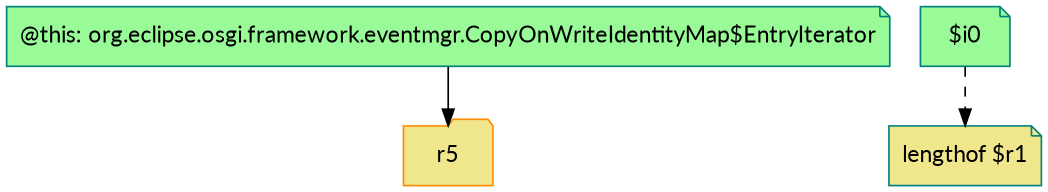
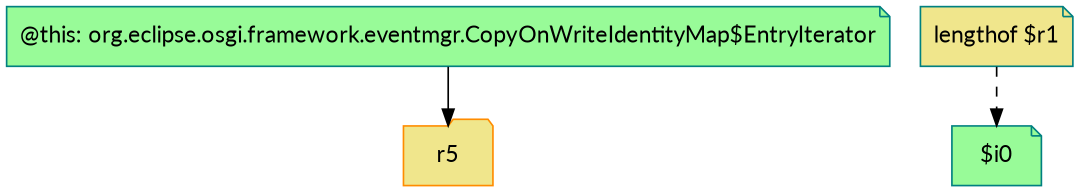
  digraph {
    fontname=Lato
    node [color=teal fillcolor=palegreen fontname=Lato shape=note style=filled]
    edge [fontname=Lato]
    n1 [label="@this: org.eclipse.osgi.framework.eventmgr.CopyOnWriteIdentityMap$EntryIterator"]
    n2 [color=darkorange fillcolor=khaki label=r5 shape=folder]
    n3 [fillcolor=khaki label="lengthof $r1"]
    n4 [label="$i0"]
    n1 -> n2 [style=solid]
-   n4 -> n3 [style=dashed]
+   n3 -> n4 [style=dashed]
  }
